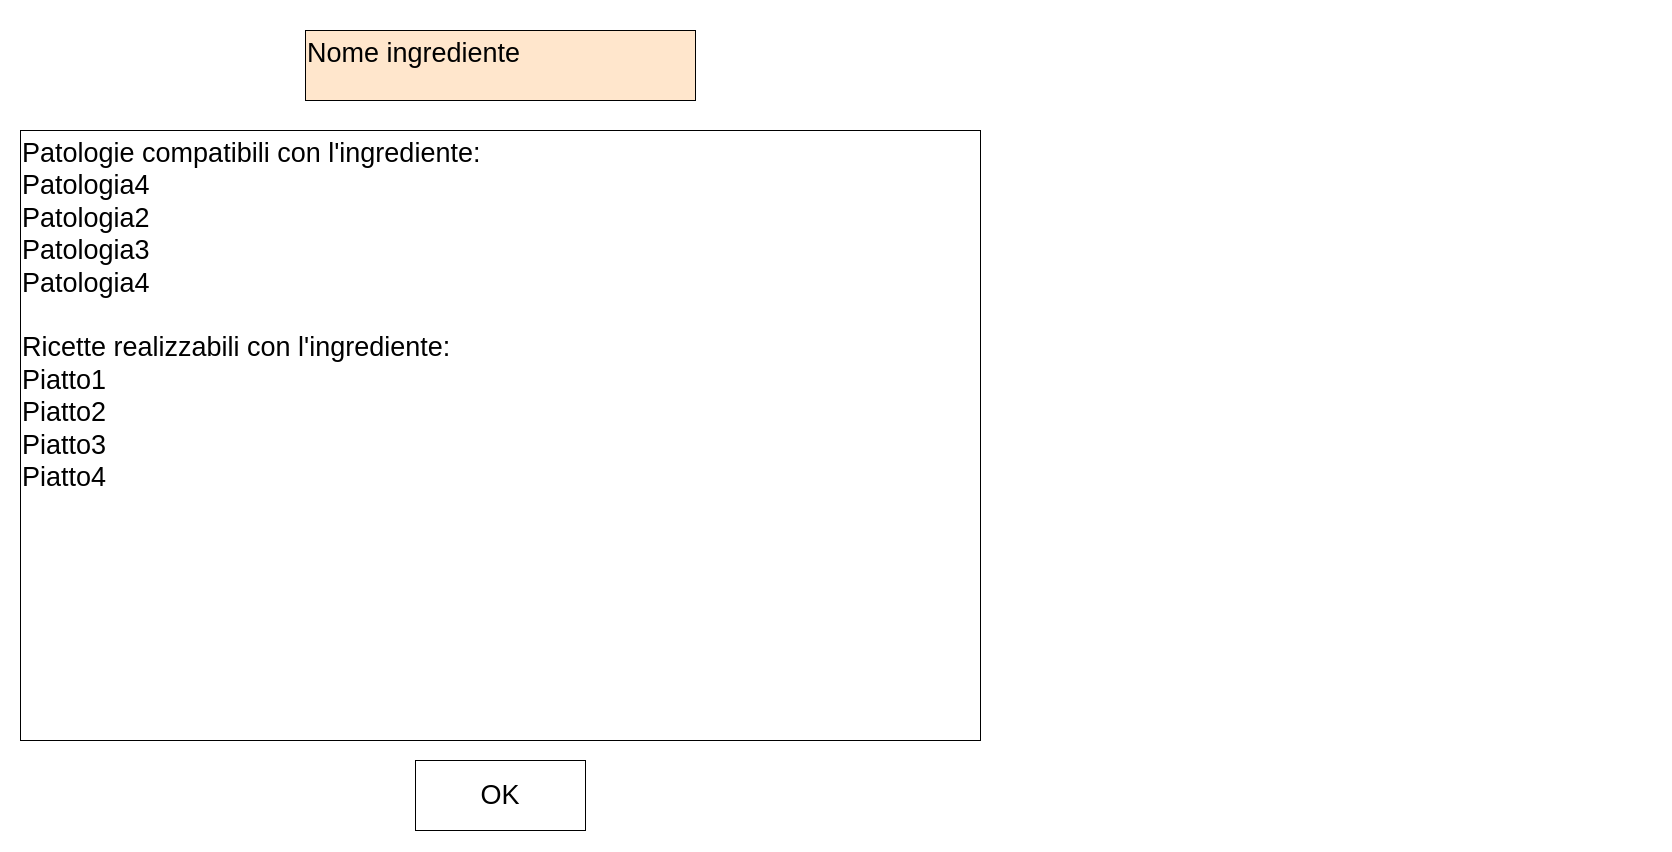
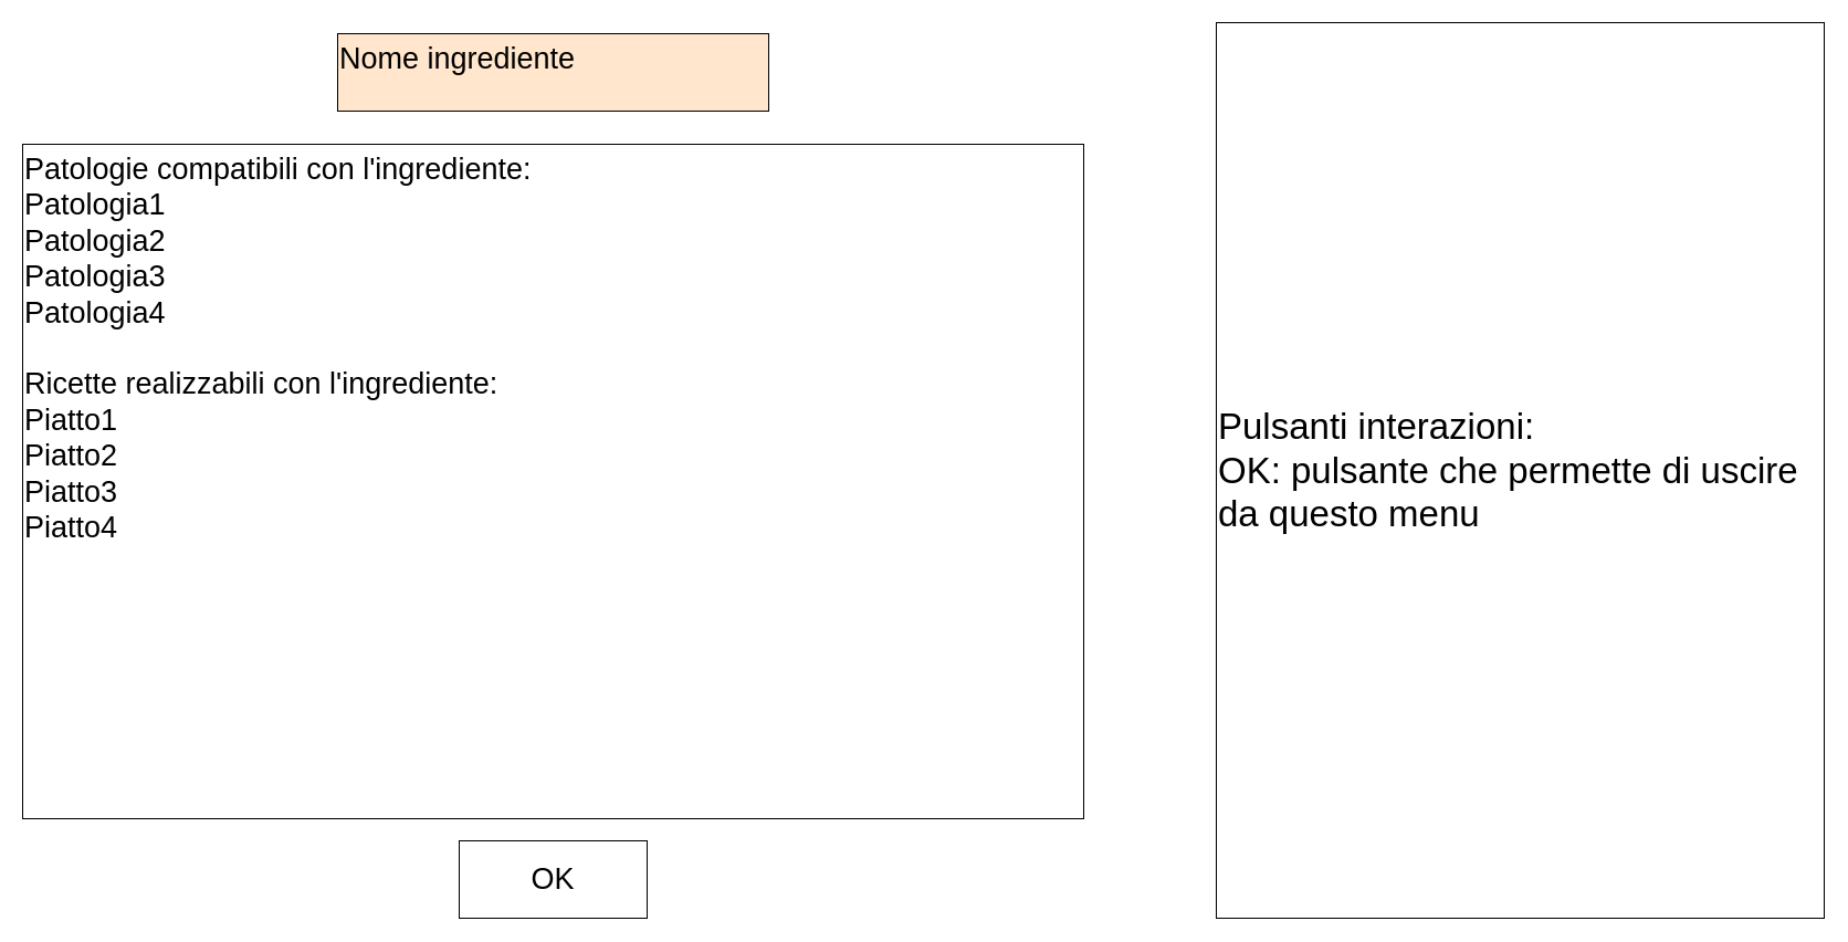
  <mxCell id="0" />
  <mxCell id="1" parent="0" />
  <mxCell id="2" value="Nome ingrediente" style="rounded=0;whiteSpace=wrap;html=1;fontSize=27;align=left;verticalAlign=top;fillColor=#ffe6cc;" vertex="1" parent="1"><mxGeometry x="305" y="30" width="390" height="70" as="geometry" /></mxCell>
+ <mxCell id="3" value="&lt;font style=&quot;font-size: 33px;&quot;&gt;Pulsanti interazioni:&lt;br&gt;OK: pulsante che permette di uscire da questo menu&lt;br&gt;&lt;/font&gt;" style="rounded=0;whiteSpace=wrap;html=1;fontSize=27;align=left;verticalAlign=middle;" vertex="1" parent="1"><mxGeometry x="1100" y="20" width="550" height="810" as="geometry" /></mxCell>
  <mxCell id="4" value="OK" style="rounded=0;whiteSpace=wrap;html=1;fontSize=27;align=center;verticalAlign=middle;" vertex="1" parent="1"><mxGeometry x="415" y="760" width="170" height="70" as="geometry" /></mxCell>
- <mxCell id="5" value="Patologie compatibili con l'ingrediente:&lt;br&gt;Patologia4&lt;br&gt;Patologia2&lt;br&gt;Patologia3&lt;br&gt;Patologia4&lt;br&gt;&lt;br&gt;Ricette realizzabili con l'ingrediente:&lt;br&gt;Piatto1&lt;br&gt;Piatto2&lt;br&gt;Piatto3&lt;br&gt;&lt;div style=&quot;&quot;&gt;&lt;span style=&quot;background-color: initial;&quot;&gt;Piatto4&lt;/span&gt;&lt;/div&gt;" style="rounded=0;whiteSpace=wrap;html=1;fontSize=27;align=left;verticalAlign=top;" vertex="1" parent="1"><mxGeometry x="20" y="130" width="960" height="610" as="geometry" /></mxCell>
+ <mxCell id="5" value="Patologie compatibili con l'ingrediente:&lt;br&gt;Patologia1&lt;br&gt;Patologia2&lt;br&gt;Patologia3&lt;br&gt;Patologia4&lt;br&gt;&lt;br&gt;Ricette realizzabili con l'ingrediente:&lt;br&gt;Piatto1&lt;br&gt;Piatto2&lt;br&gt;Piatto3&lt;br&gt;&lt;div style=&quot;&quot;&gt;&lt;span style=&quot;background-color: initial;&quot;&gt;Piatto4&lt;/span&gt;&lt;/div&gt;" style="rounded=0;whiteSpace=wrap;html=1;fontSize=27;align=left;verticalAlign=top;" vertex="1" parent="1"><mxGeometry x="20" y="130" width="960" height="610" as="geometry" /></mxCell>
